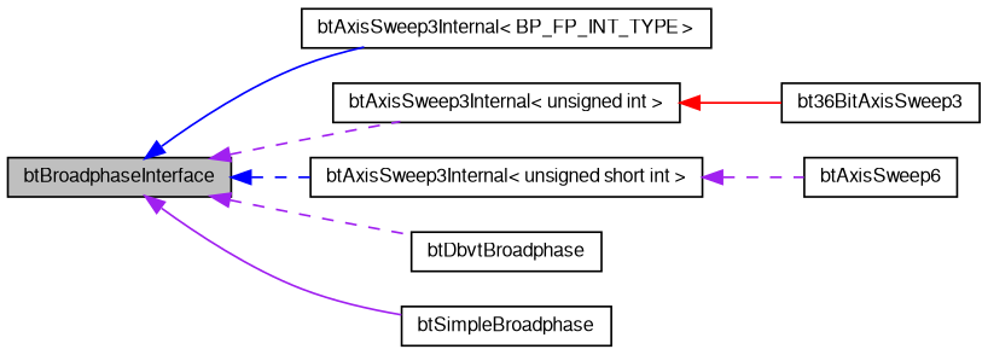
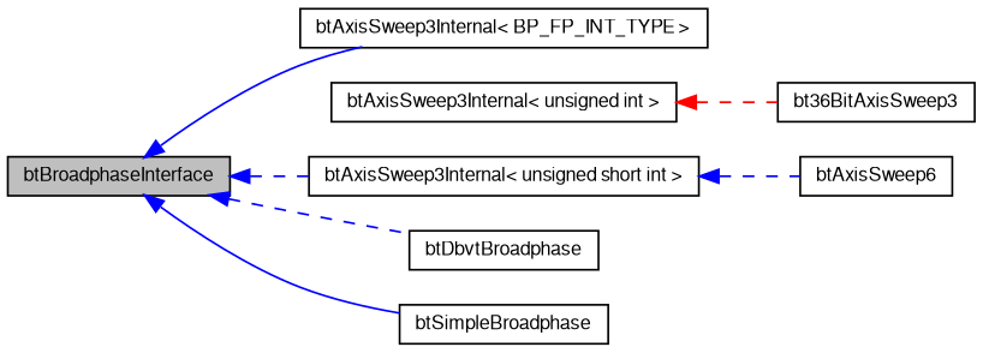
  digraph {
    rankdir=LR
    node [color=black fontname=FreeSans fontsize=10 shape=record]
    edge [color=blue dir=back fontname=FreeSans fontsize=10 labelfontname=FreeSans labelfontsize=10 style=dashed]
    n1 [fillcolor=grey75 fontcolor=black height=0.2 label=btBroadphaseInterface style=filled width=0.4]
    n2 [height=0.2 label="btAxisSweep3Internal\< BP_FP_INT_TYPE \>" width=0.4]
    n3 [height=0.2 label="btAxisSweep3Internal\< unsigned int \>" width=0.4]
    n4 [height=0.2 label="btAxisSweep3Internal\< unsigned short int \>" width=0.4]
    n5 [height=0.2 label=btDbvtBroadphase width=0.4]
    n6 [height=0.2 label=btSimpleBroadphase width=0.4]
    n7 [height=0.2 label=bt36BitAxisSweep3 width=0.4]
    n8 [height=0.2 label=btAxisSweep6 width=0.4]
    n1 -> n2 [style=solid]
-   n1 -> n3 [color=purple]
    n1 -> n4
-   n1 -> n5 [color=purple]
-   n1 -> n6 [color=purple style=solid]
-   n3 -> n7 [color=red style=solid]
-   n4 -> n8 [color=purple]
+   n1 -> n5
+   n1 -> n6 [style=solid]
+   n3 -> n7 [color=red]
+   n4 -> n8
  }
